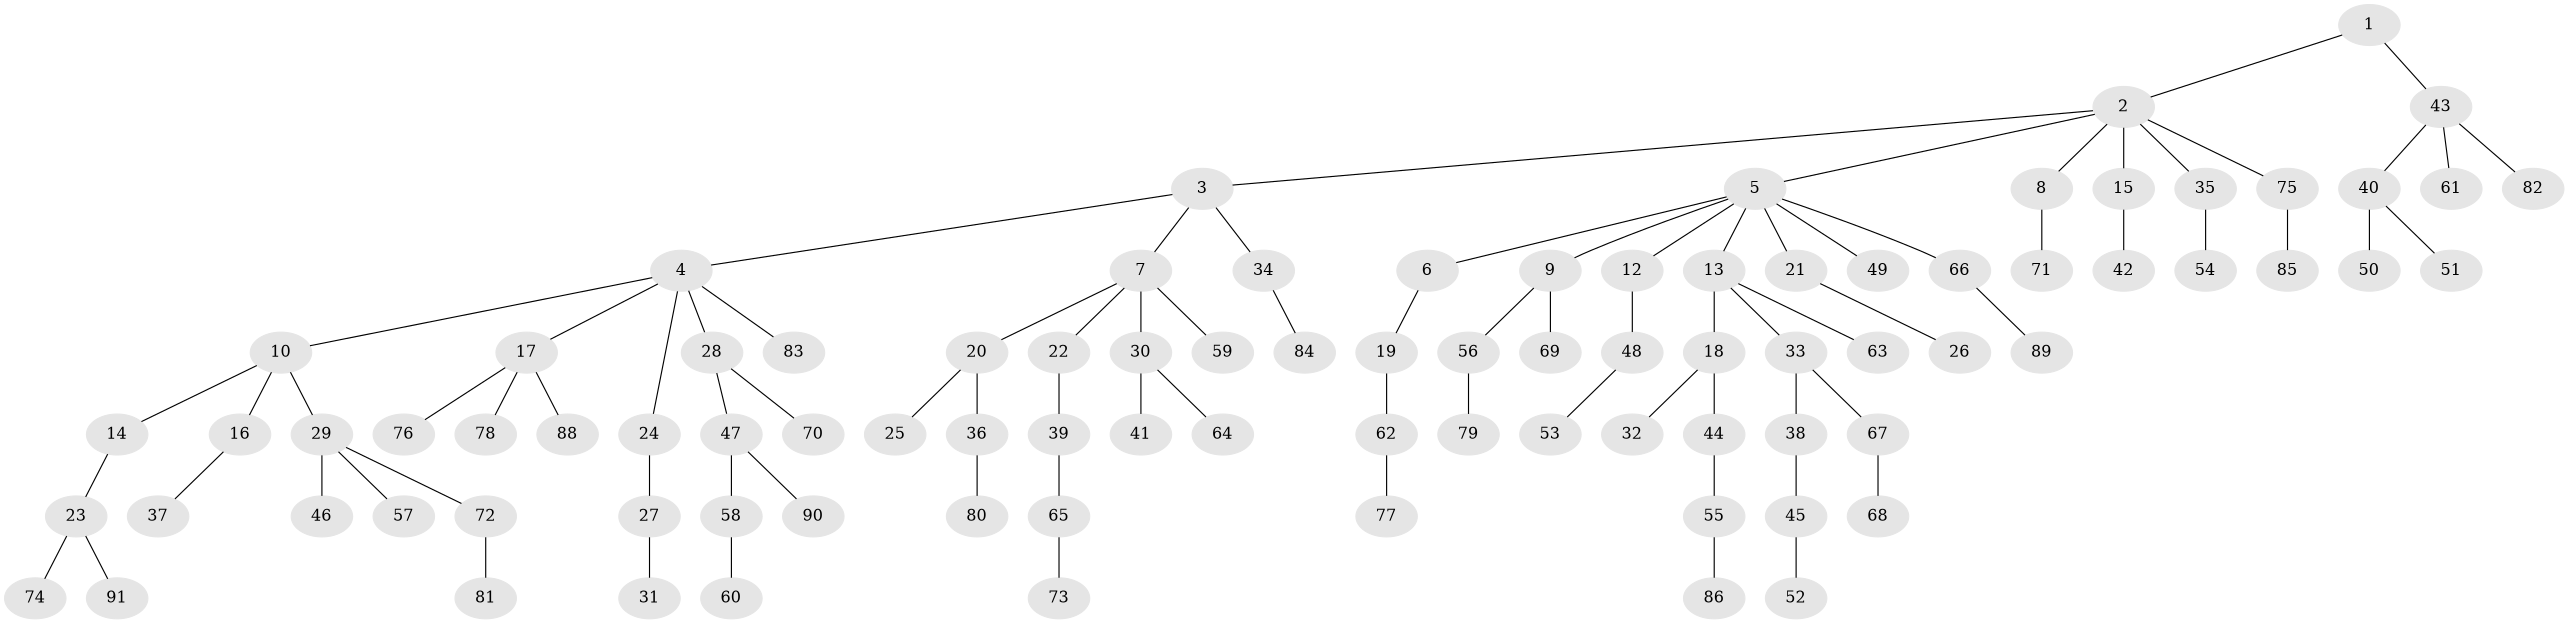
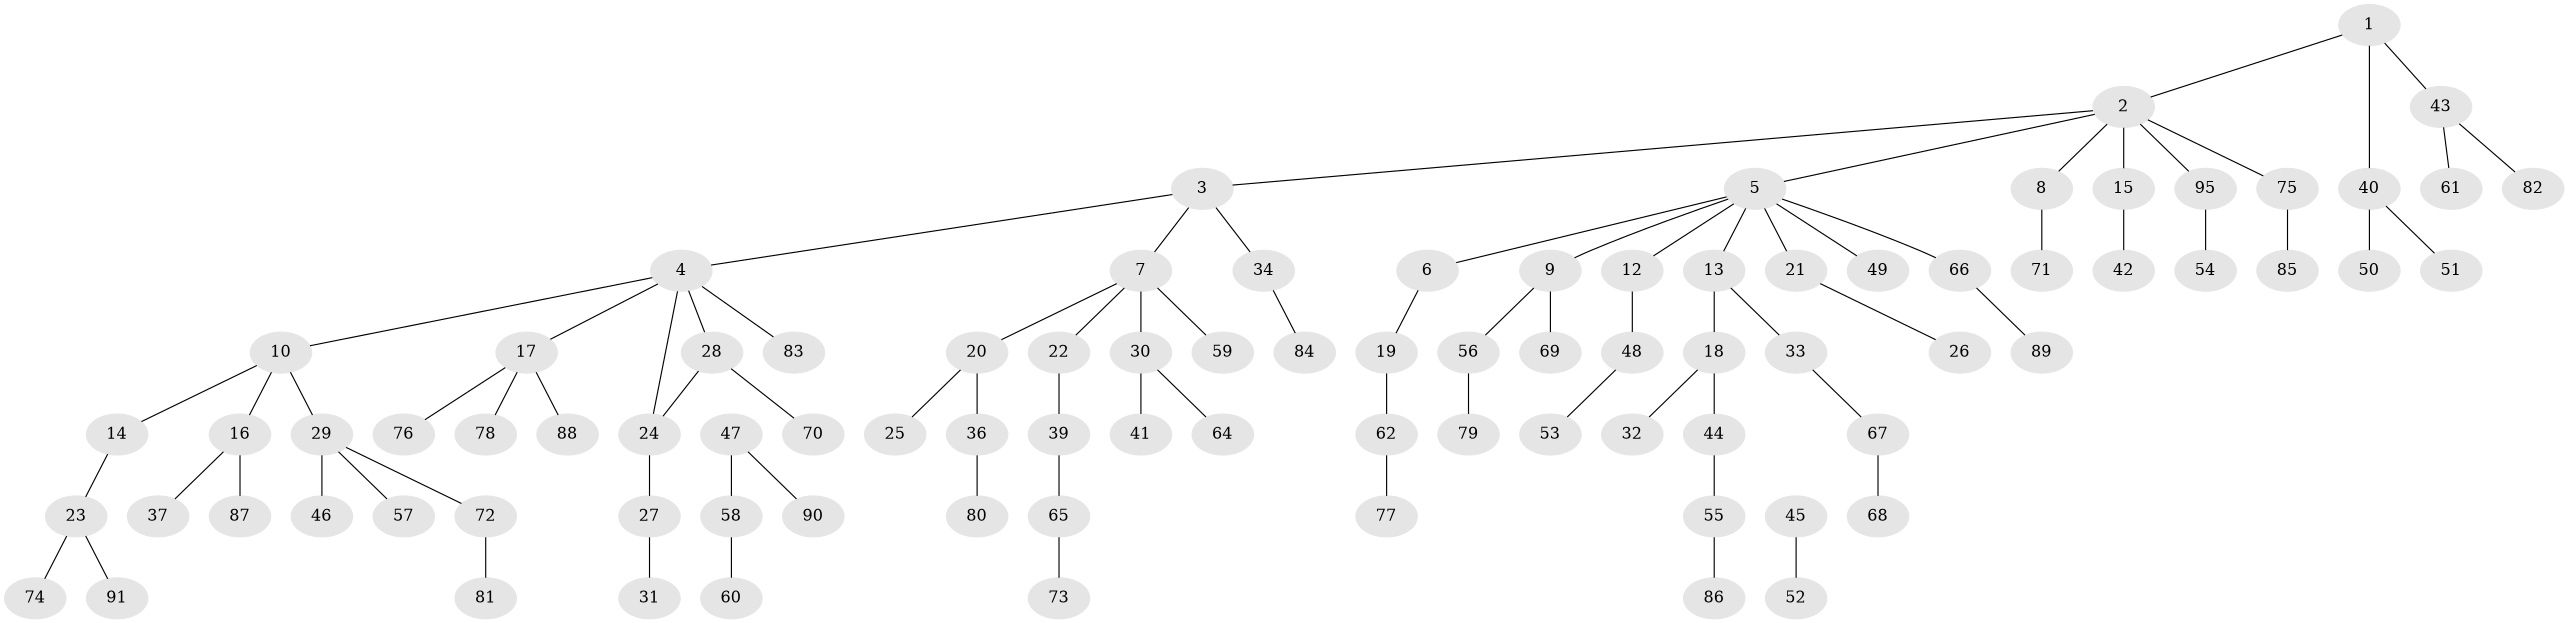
  graph {
    node [color=gray90 style=filled]
    1
    2
    40
    43
    3
    5
    8
    15
-   35
+   35 [label=95]
    75
    50
    51
    61
    82
    4
    7
    34
    6
    9
    12
    13
    21
    49
    66
    71
    42
    54
    85
    10
    17
    24
    28
    83
    20
    22
    30
    59
    84
    14
    16
    29
    76
    78
    88
    27
    47
    70
    19
    56
    69
    48
    18
    33
-   63
    26
    89
    62
    25
    36
    39
    41
    64
    79
    23
    37
+   87
    46
    57
    72
    53
    32
    44
-   38
    67
    74
    91
    55
    77
    80
    65
    31
    58
    90
    81
    45
    68
    52
    73
    86
    60
    1 -- 2
-   43 -- 40
+   1 -- 40
    1 -- 43
    2 -- 3
    2 -- 5
    2 -- 8
    2 -- 15
    2 -- 35
    2 -- 75
    40 -- 50
    40 -- 51
    43 -- 61
    43 -- 82
    3 -- 4
    3 -- 7
    3 -- 34
    5 -- 6
    5 -- 9
    5 -- 12
    5 -- 13
    5 -- 21
    5 -- 49
    5 -- 66
    8 -- 71
    15 -- 42
    35 -- 54
    75 -- 85
    4 -- 10
    4 -- 17
    4 -- 24
    4 -- 28
    4 -- 83
    7 -- 20
    7 -- 22
    7 -- 30
    7 -- 59
    34 -- 84
    6 -- 19
    9 -- 56
    9 -- 69
    12 -- 48
    13 -- 18
    13 -- 33
-   13 -- 63
    21 -- 26
    66 -- 89
    10 -- 14
    10 -- 16
    10 -- 29
    17 -- 76
    17 -- 78
    17 -- 88
    24 -- 27
-   28 -- 47
+   28 -- 24
    28 -- 70
    20 -- 25
    20 -- 36
    22 -- 39
    30 -- 41
    30 -- 64
    14 -- 23
    16 -- 37
+   16 -- 87
    29 -- 46
    29 -- 57
    29 -- 72
    27 -- 31
    47 -- 58
    47 -- 90
    19 -- 62
    56 -- 79
    48 -- 53
    18 -- 32
    18 -- 44
-   33 -- 38
    33 -- 67
    62 -- 77
    36 -- 80
    39 -- 65
    23 -- 74
    23 -- 91
    72 -- 81
    44 -- 55
-   38 -- 45
    67 -- 68
    55 -- 86
    65 -- 73
    58 -- 60
    45 -- 52
  }
